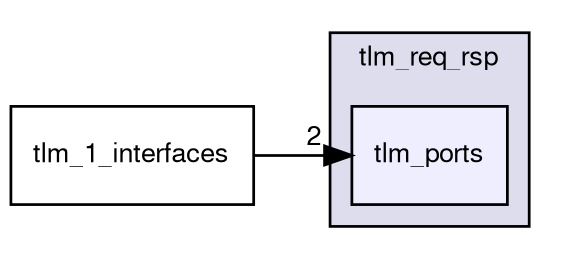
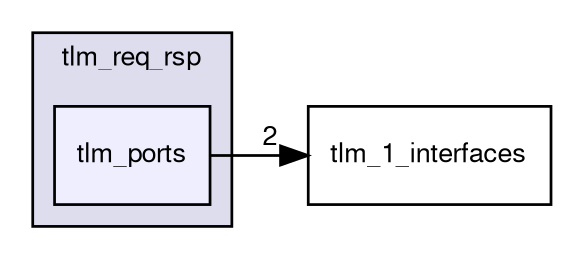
  digraph {
    compound=true
    rankdir=LR
    node [fontname=FreeSans fontsize=10 shape=box]
    n1 [fillcolor="#eeeeff" label=tlm_ports pencolor=black style=filled]
    n2 [label=tlm_1_interfaces]
    subgraph cluster_1 {
      bgcolor="#ddddee"
      fontname=FreeSans
      fontsize=10
      label=tlm_req_rsp
      pencolor=black
      n1
    }
-   n2 -> n1 [headlabel=2 labeldistance=1.5 labelfontname=FreeSans labelfontsize=10]
+   n1 -> n2 [headlabel=2 labeldistance=1.5 labelfontname=FreeSans labelfontsize=10]
  }
